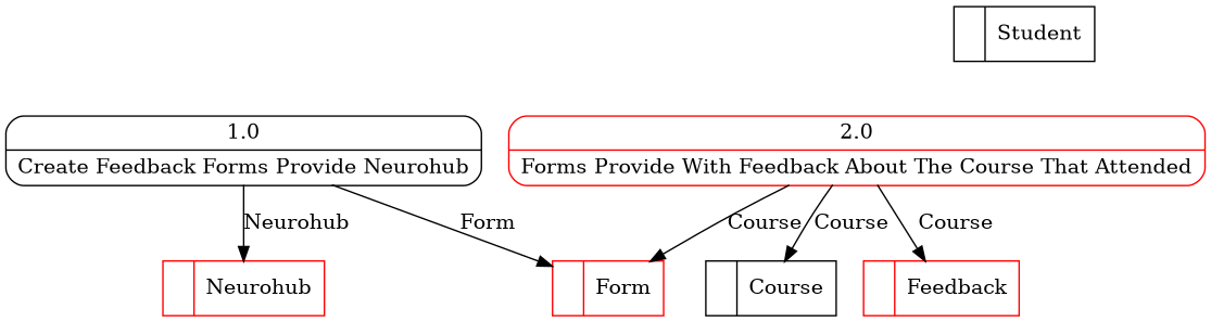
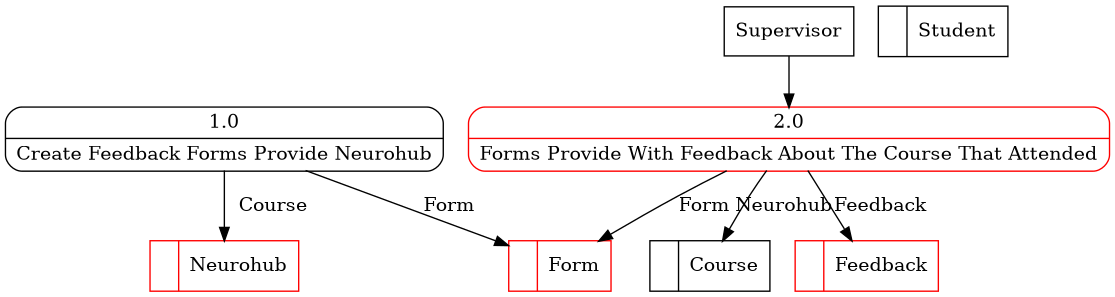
  digraph {
    node [shape=record]
    n1 [color=red label="<f0>  |<f1> Neurohub "]
    n2 [label="<f0>  |<f1> Student "]
    n3 [label="<f0>  |<f1> Course "]
    n4 [color=red label="<f0>  |<f1> Form "]
    n5 [color=red label="<f0>  |<f1> Feedback "]
+   n6 [label=Supervisor shape=box]
    n7 [color=red label="{<f0> 2.0|<f1> Forms Provide With Feedback About The Course That Attended }" shape=Mrecord]
    n8 [label="{<f0> 1.0|<f1> Create Feedback Forms Provide Neurohub }" shape=Mrecord]
-   n7 -> n3 [label=Course]
-   n7 -> n4 [label=Course]
-   n7 -> n5 [label=Course]
-   n8 -> n1 [label=Neurohub]
+   n6 -> n7
+   n7 -> n3 [label=Neurohub]
+   n7 -> n4 [label=Form]
+   n7 -> n5 [label=Feedback]
+   n8 -> n1 [label=Course]
    n8 -> n4 [label=Form]
  }
